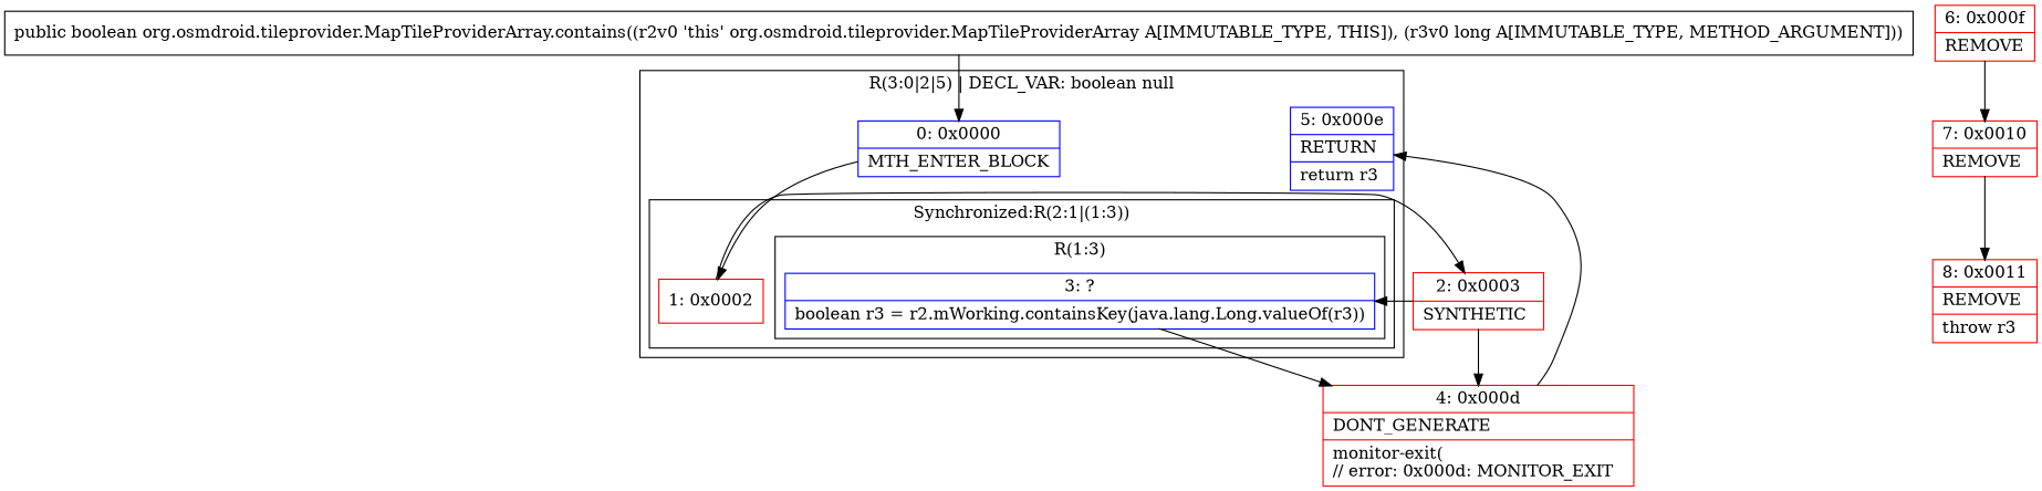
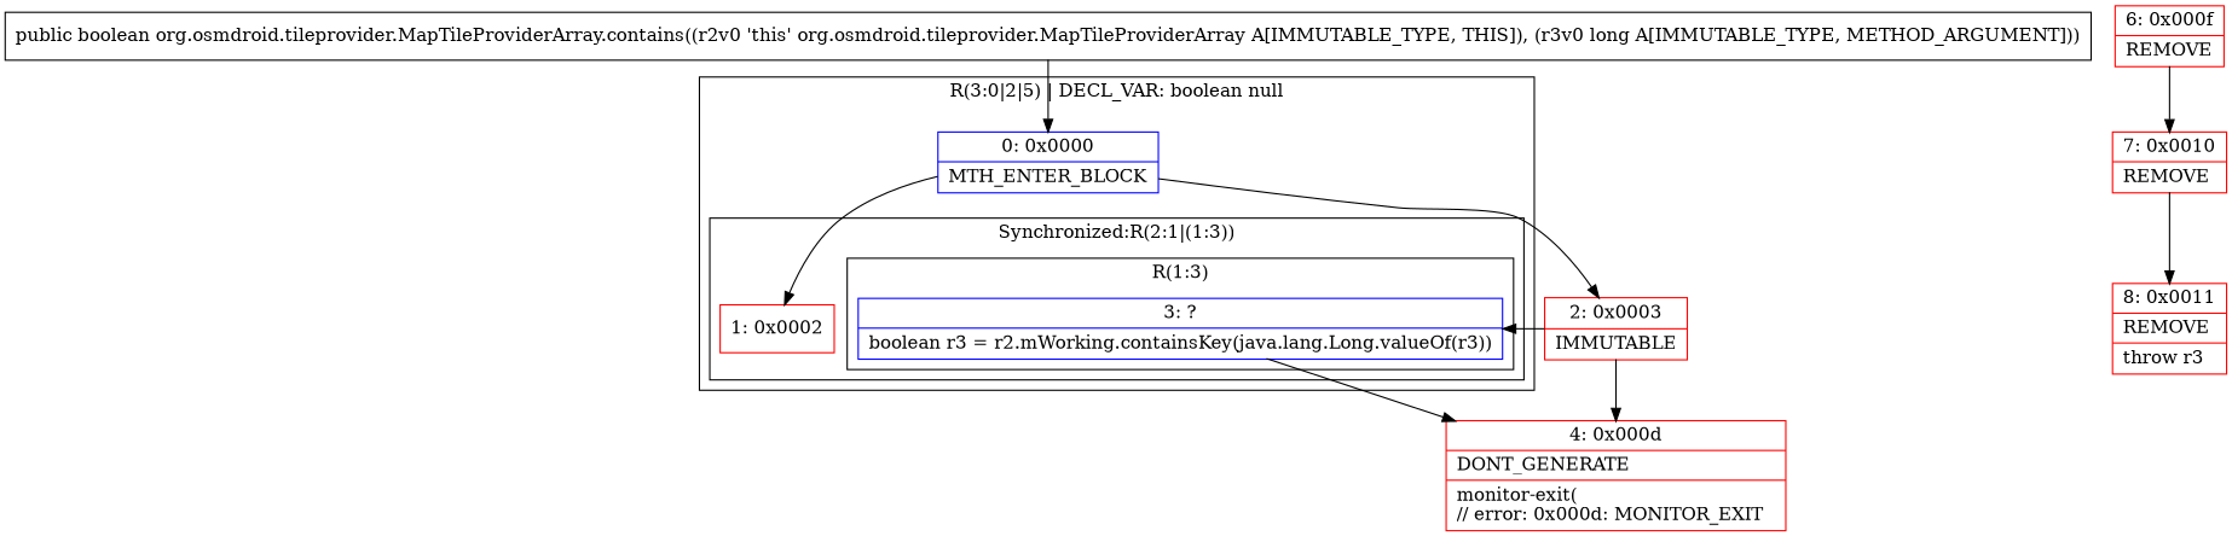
  digraph {
    node [color=red shape=record]
    n1 [color=blue label="{3\:\ ?|boolean r3 = r2.mWorking.containsKey(java.lang.Long.valueOf(r3))\l}"]
    n2 [label="{1\:\ 0x0002}"]
    n3 [color=blue label="{0\:\ 0x0000|MTH_ENTER_BLOCK\l}"]
-   n4 [color=blue label="{5\:\ 0x000e|RETURN\l|return r3\l}"]
    n5 [label="{4\:\ 0x000d|DONT_GENERATE\l|monitor\-exit(\l\/\/ error: 0x000d: MONITOR_EXIT  \l}"]
-   n6 [label="{2\:\ 0x0003|SYNTHETIC\l}"]
+   n6 [label="{2\:\ 0x0003|IMMUTABLE\l}"]
    n7 [label="{6\:\ 0x000f|REMOVE\l}"]
    n8 [label="{7\:\ 0x0010|REMOVE\l}"]
    n9 [label="{8\:\ 0x0011|REMOVE\l|throw r3\l}"]
    n10 [label="{public boolean org.osmdroid.tileprovider.MapTileProviderArray.contains((r2v0 'this' org.osmdroid.tileprovider.MapTileProviderArray A[IMMUTABLE_TYPE, THIS]), (r3v0 long A[IMMUTABLE_TYPE, METHOD_ARGUMENT])) }" color=""]
    subgraph cluster_1 {
      label="R(3:0|2|5) | DECL_VAR: boolean null\l"
      n3
-     n4
      subgraph cluster_2 {
        label="Synchronized:R(2:1|(1:3))"
        n2
        subgraph cluster_3 {
          label="R(1:3)"
          n1
        }
      }
    }
    n1 -> n5
-   n2 -> n6
+   n3 -> n6
    n3 -> n2
-   n5 -> n4
    n6 -> n1
    n6 -> n5
    n7 -> n8
    n8 -> n9
    n10 -> n3
  }
